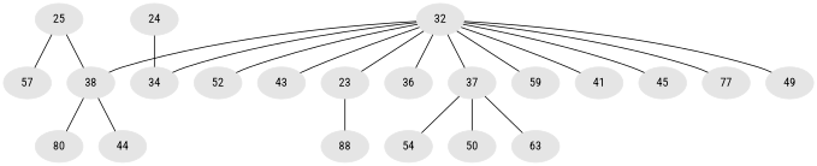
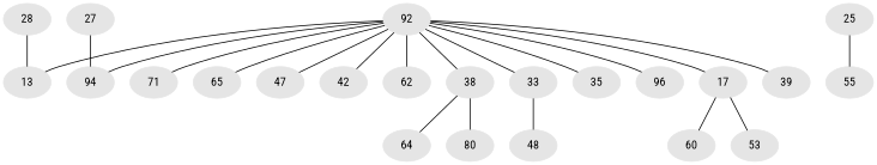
  graph {
    fontname="Roboto Condensed"
    node [color=gray90 fontname="Roboto Condensed" style=filled]
    edge [fontname="Roboto Condensed"]
    38 [super="+18"]
    n2 [label=80]
-   44
+   44 [label=64]
    25
-   55 [label=57]
-   32 [super="+1+3+5+2+8+7+21+13+29+9+10+31+12+30+14+15+16+17+19+23+22+24"]
-   43 [super="+26"]
-   33 [label=23]
-   34
-   36
-   37
-   39 [label=59]
-   41
-   45
-   47 [label=77]
-   49
-   52
-   27 [label=24]
-   48 [label=88]
-   50
-   53 [label=63]
-   54
+   55
+   32 [super="+1+3+5+2+8+7+21+13+29+9+10+31+12+30+14+15+16+17+19+23+22+24" label=92]
+   43 [super="+26" label=13]
+   33
+   34 [label=94]
+   35
+   36 [label=96]
+   37 [label=17]
+   39
+   41 [label=71]
+   45 [label=65]
+   47
+   49 [label=42]
+   52 [label=62]
+   27
+   28
+   48
+   50 [label=60]
+   53
    38 -- n2
    38 -- 44
-   25 -- 38
    25 -- 55
    32 -- 38
    32 -- 43
    32 -- 33
    32 -- 34
+   32 -- 35
    32 -- 36
    32 -- 37
    32 -- 39
    32 -- 41
    32 -- 45
    32 -- 47
    32 -- 49
    32 -- 52
    33 -- 48
    37 -- 50
    37 -- 53
-   37 -- 54
    27 -- 34
+   28 -- 43
  }
